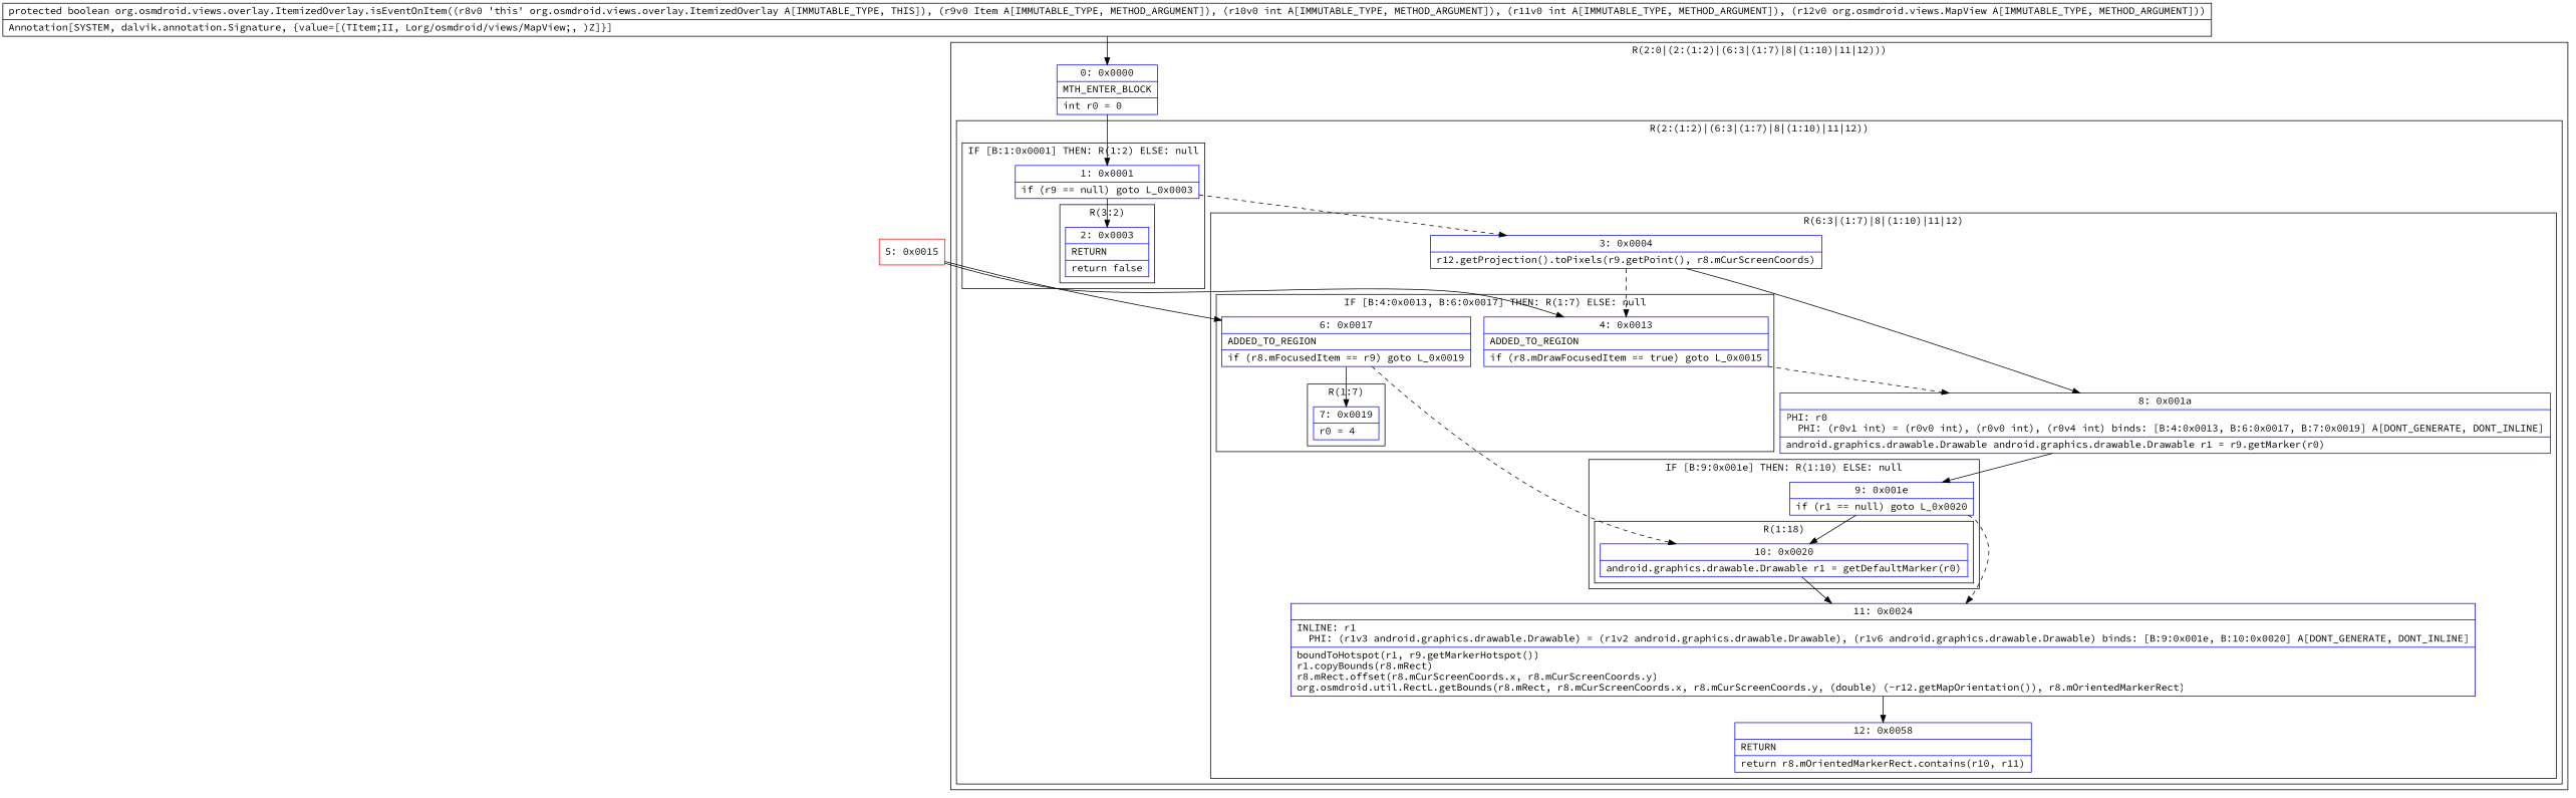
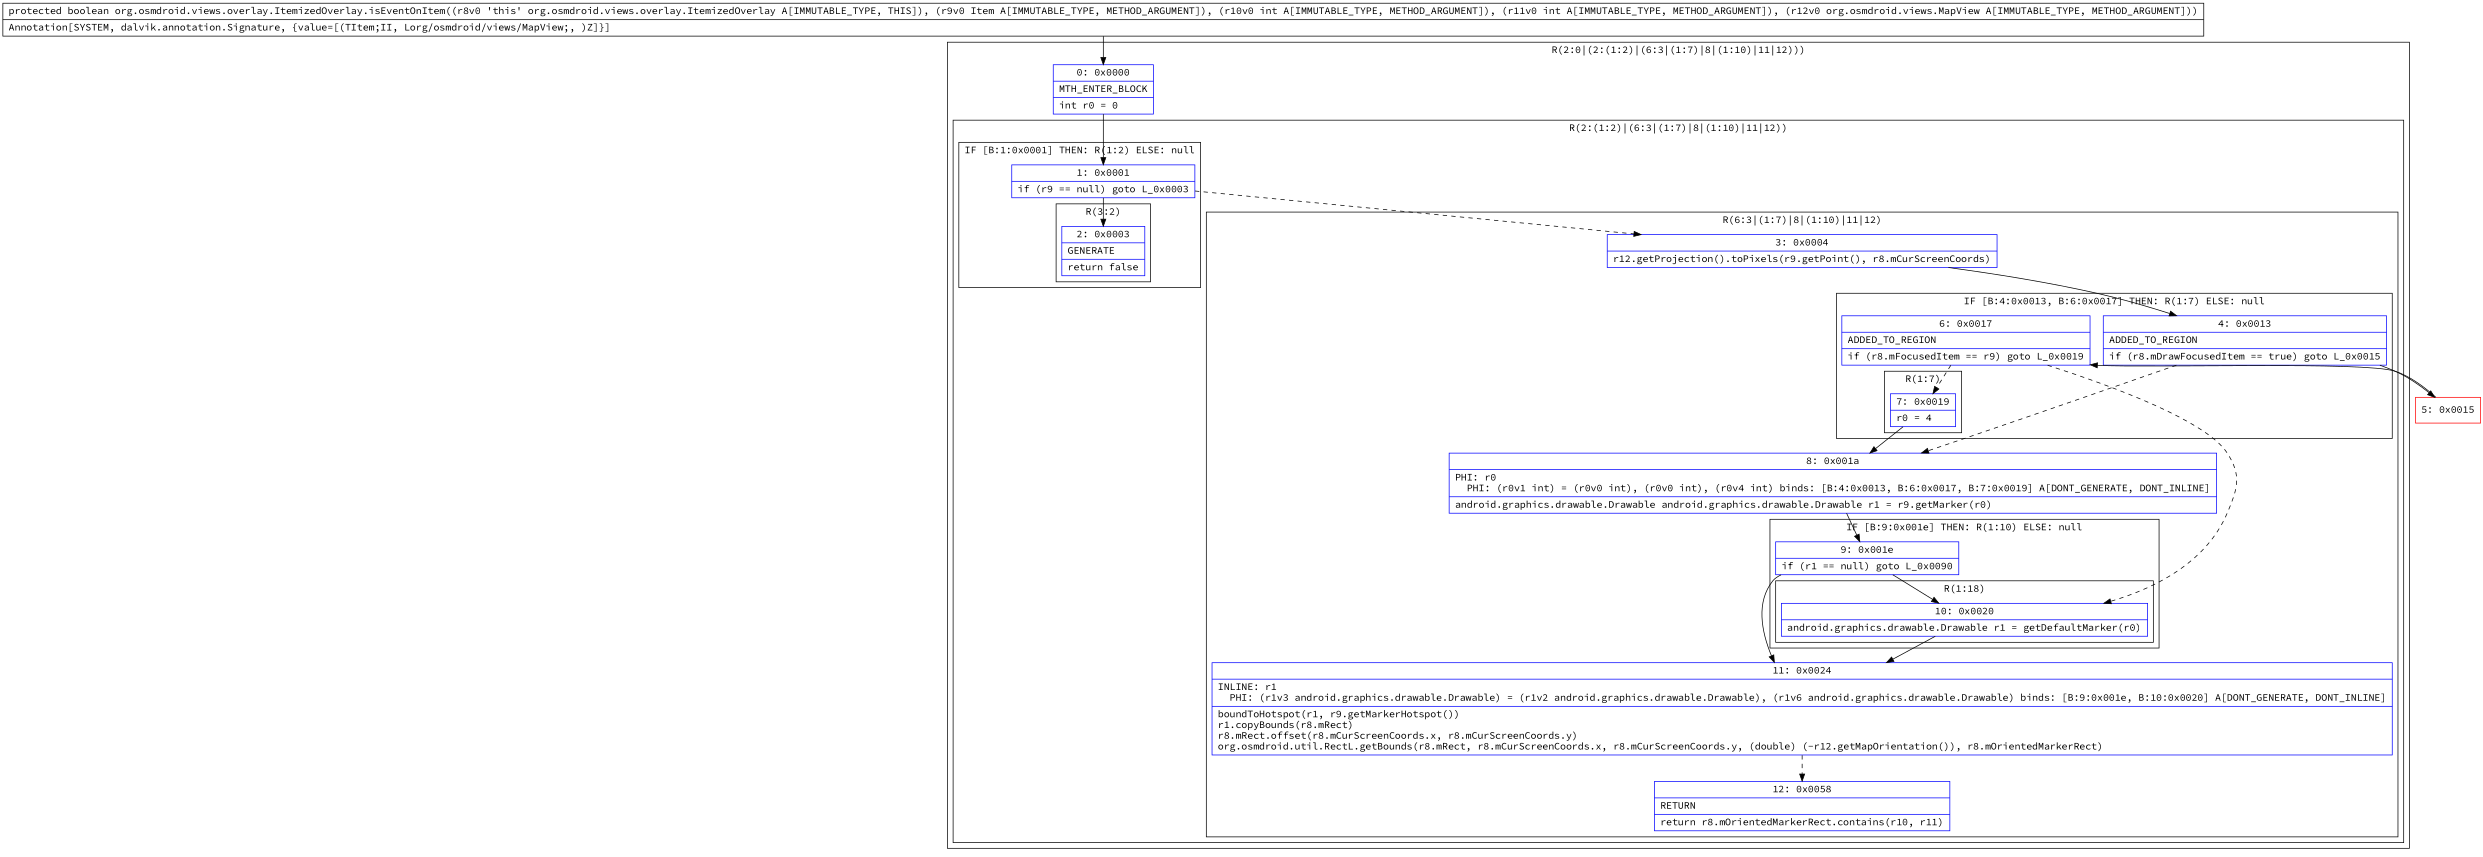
  digraph {
    fontname="Source Code Pro"
    node [color=blue fontname="Source Code Pro" shape=record]
    edge [fontname="Source Code Pro"]
-   n1 [label="{2\:\ 0x0003|RETURN\l|return false\l}"]
+   n1 [label="{2\:\ 0x0003|GENERATE\l|return false\l}"]
    n2 [label="{1\:\ 0x0001|if (r9 == null) goto L_0x0003\l}"]
    n3 [label="{7\:\ 0x0019|r0 = 4\l}"]
    n4 [label="{4\:\ 0x0013|ADDED_TO_REGION\l|if (r8.mDrawFocusedItem == true) goto L_0x0015\l}"]
    n5 [label="{6\:\ 0x0017|ADDED_TO_REGION\l|if (r8.mFocusedItem == r9) goto L_0x0019\l}"]
    n6 [label="{10\:\ 0x0020|android.graphics.drawable.Drawable r1 = getDefaultMarker(r0)\l}"]
-   n7 [label="{9\:\ 0x001e|if (r1 == null) goto L_0x0020\l}"]
+   n7 [label="{9\:\ 0x001e|if (r1 == null) goto L_0x0090\l}"]
    n8 [label="{3\:\ 0x0004|r12.getProjection().toPixels(r9.getPoint(), r8.mCurScreenCoords)\l}"]
    n9 [label="{8\:\ 0x001a|PHI: r0 \l  PHI: (r0v1 int) = (r0v0 int), (r0v0 int), (r0v4 int) binds: [B:4:0x0013, B:6:0x0017, B:7:0x0019] A[DONT_GENERATE, DONT_INLINE]\l|android.graphics.drawable.Drawable android.graphics.drawable.Drawable r1 = r9.getMarker(r0)\l}"]
    n10 [label="{11\:\ 0x0024|INLINE: r1 \l  PHI: (r1v3 android.graphics.drawable.Drawable) = (r1v2 android.graphics.drawable.Drawable), (r1v6 android.graphics.drawable.Drawable) binds: [B:9:0x001e, B:10:0x0020] A[DONT_GENERATE, DONT_INLINE]\l|boundToHotspot(r1, r9.getMarkerHotspot())\lr1.copyBounds(r8.mRect)\lr8.mRect.offset(r8.mCurScreenCoords.x, r8.mCurScreenCoords.y)\lorg.osmdroid.util.RectL.getBounds(r8.mRect, r8.mCurScreenCoords.x, r8.mCurScreenCoords.y, (double) (\-r12.getMapOrientation()), r8.mOrientedMarkerRect)\l}"]
    n11 [label="{12\:\ 0x0058|RETURN\l|return r8.mOrientedMarkerRect.contains(r10, r11)\l}"]
    n12 [label="{0\:\ 0x0000|MTH_ENTER_BLOCK\l|int r0 = 0\l}"]
    n13 [color=red label="{5\:\ 0x0015}"]
    n14 [label="{protected boolean org.osmdroid.views.overlay.ItemizedOverlay.isEventOnItem((r8v0 'this' org.osmdroid.views.overlay.ItemizedOverlay A[IMMUTABLE_TYPE, THIS]), (r9v0 Item A[IMMUTABLE_TYPE, METHOD_ARGUMENT]), (r10v0 int A[IMMUTABLE_TYPE, METHOD_ARGUMENT]), (r11v0 int A[IMMUTABLE_TYPE, METHOD_ARGUMENT]), (r12v0 org.osmdroid.views.MapView A[IMMUTABLE_TYPE, METHOD_ARGUMENT]))  | Annotation[SYSTEM, dalvik.annotation.Signature, \{value=[(TItem;II, Lorg\/osmdroid\/views\/MapView;, )Z]\}]\l}" color=""]
    subgraph cluster_1 {
      label="R(2:0|(2:(1:2)|(6:3|(1:7)|8|(1:10)|11|12)))"
      n12
      subgraph cluster_2 {
        label="R(2:(1:2)|(6:3|(1:7)|8|(1:10)|11|12))"
        subgraph cluster_3 {
          label="IF [B:1:0x0001] THEN: R(1:2) ELSE: null"
          n2
          subgraph cluster_4 {
            label="R(3:2)"
            n1
          }
        }
        subgraph cluster_5 {
          label="R(6:3|(1:7)|8|(1:10)|11|12)"
          n8
          n9
          n10
          n11
          subgraph cluster_6 {
            label="IF [B:4:0x0013, B:6:0x0017] THEN: R(1:7) ELSE: null"
            n4
            n5
            subgraph cluster_7 {
              label="R(1:7)"
              n3
            }
          }
          subgraph cluster_8 {
            label="IF [B:9:0x001e] THEN: R(1:10) ELSE: null"
            n7
            subgraph cluster_9 {
              label="R(1:18)"
              n6
            }
          }
        }
      }
    }
    n2 -> n1
    n2 -> n8 [style=dashed]
-   n8 -> n9
+   n3 -> n9
    n4 -> n9 [style=dashed]
-   n13 -> n4
-   n5 -> n3
+   n4 -> n13
+   n5 -> n3 [style=dashed]
    n5 -> n6 [style=dashed]
    n6 -> n10
    n7 -> n6
-   n7 -> n10 [style=dashed]
-   n8 -> n4 [style=dashed]
+   n7 -> n10 [style=solid]
+   n8 -> n4
    n9 -> n7
-   n10 -> n11
+   n10 -> n11 [style=dashed]
    n12 -> n2
    n13 -> n5
    n14 -> n12
  }
